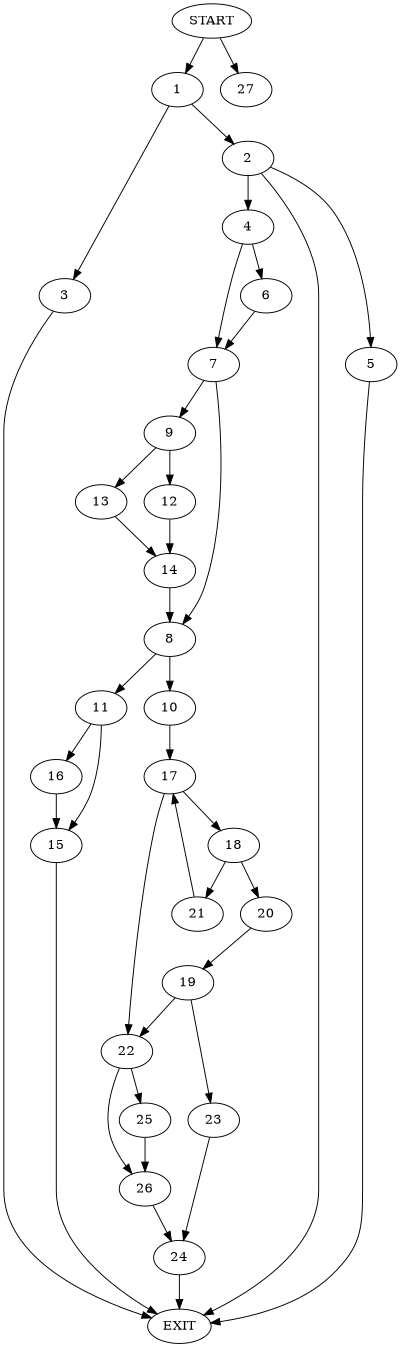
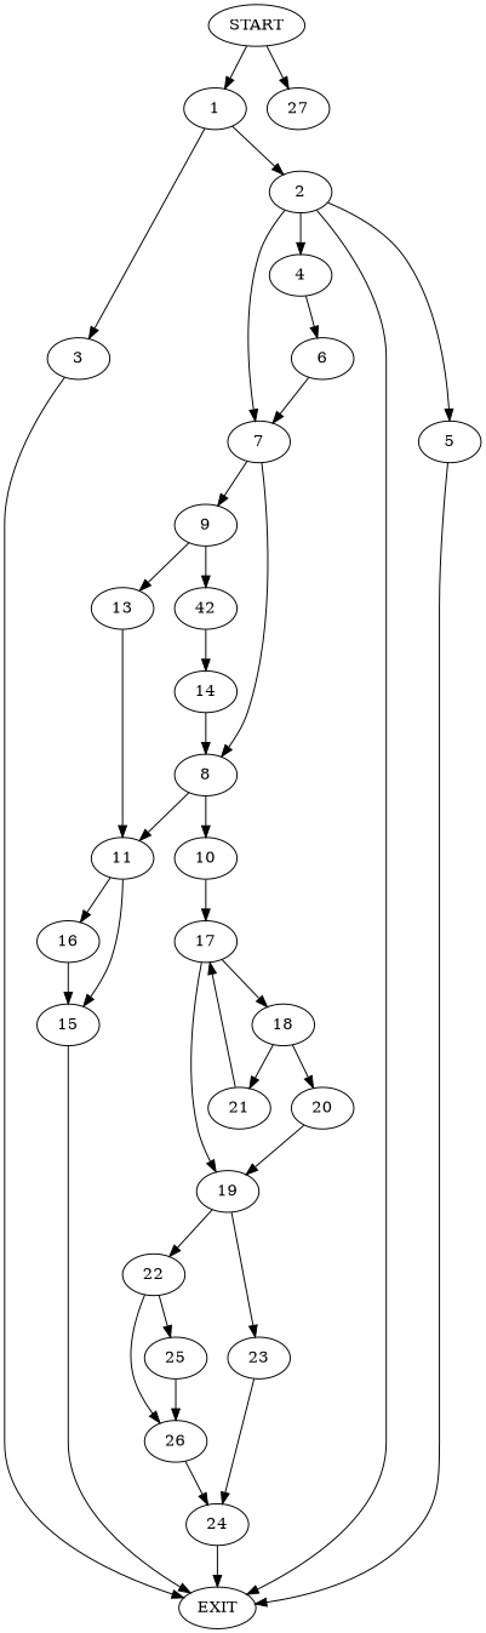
  digraph {
    n1 [label=START]
    1
    27
    2
    3
    n6 [label=EXIT]
    4
    5
    6
    7
    8
    9
    10
    11
-   12
+   12 [label=42]
    13
    17
    15
    16
    14
    18
    19
    20
    21
    22
    23
    25
    26
    24
    n1 -> 1
    n1 -> 27
    1 -> 2
    1 -> 3
    2 -> n6
    2 -> 4
    2 -> 5
    3 -> n6
    4 -> 6
-   4 -> 7
+   2 -> 7
    5 -> n6
    6 -> 7
    7 -> 8
    7 -> 9
    8 -> 10
    8 -> 11
    9 -> 12
    9 -> 13
    10 -> 17
    11 -> 15
    11 -> 16
    12 -> 14
-   13 -> 14
+   13 -> 11
    17 -> 18
-   17 -> 22
+   17 -> 19
    15 -> n6
    16 -> 15
    14 -> 8
    18 -> 20
    18 -> 21
    19 -> 22
    19 -> 23
    20 -> 19
    21 -> 17
    22 -> 25
    22 -> 26
    23 -> 24
    25 -> 26
    26 -> 24
    24 -> n6
  }
